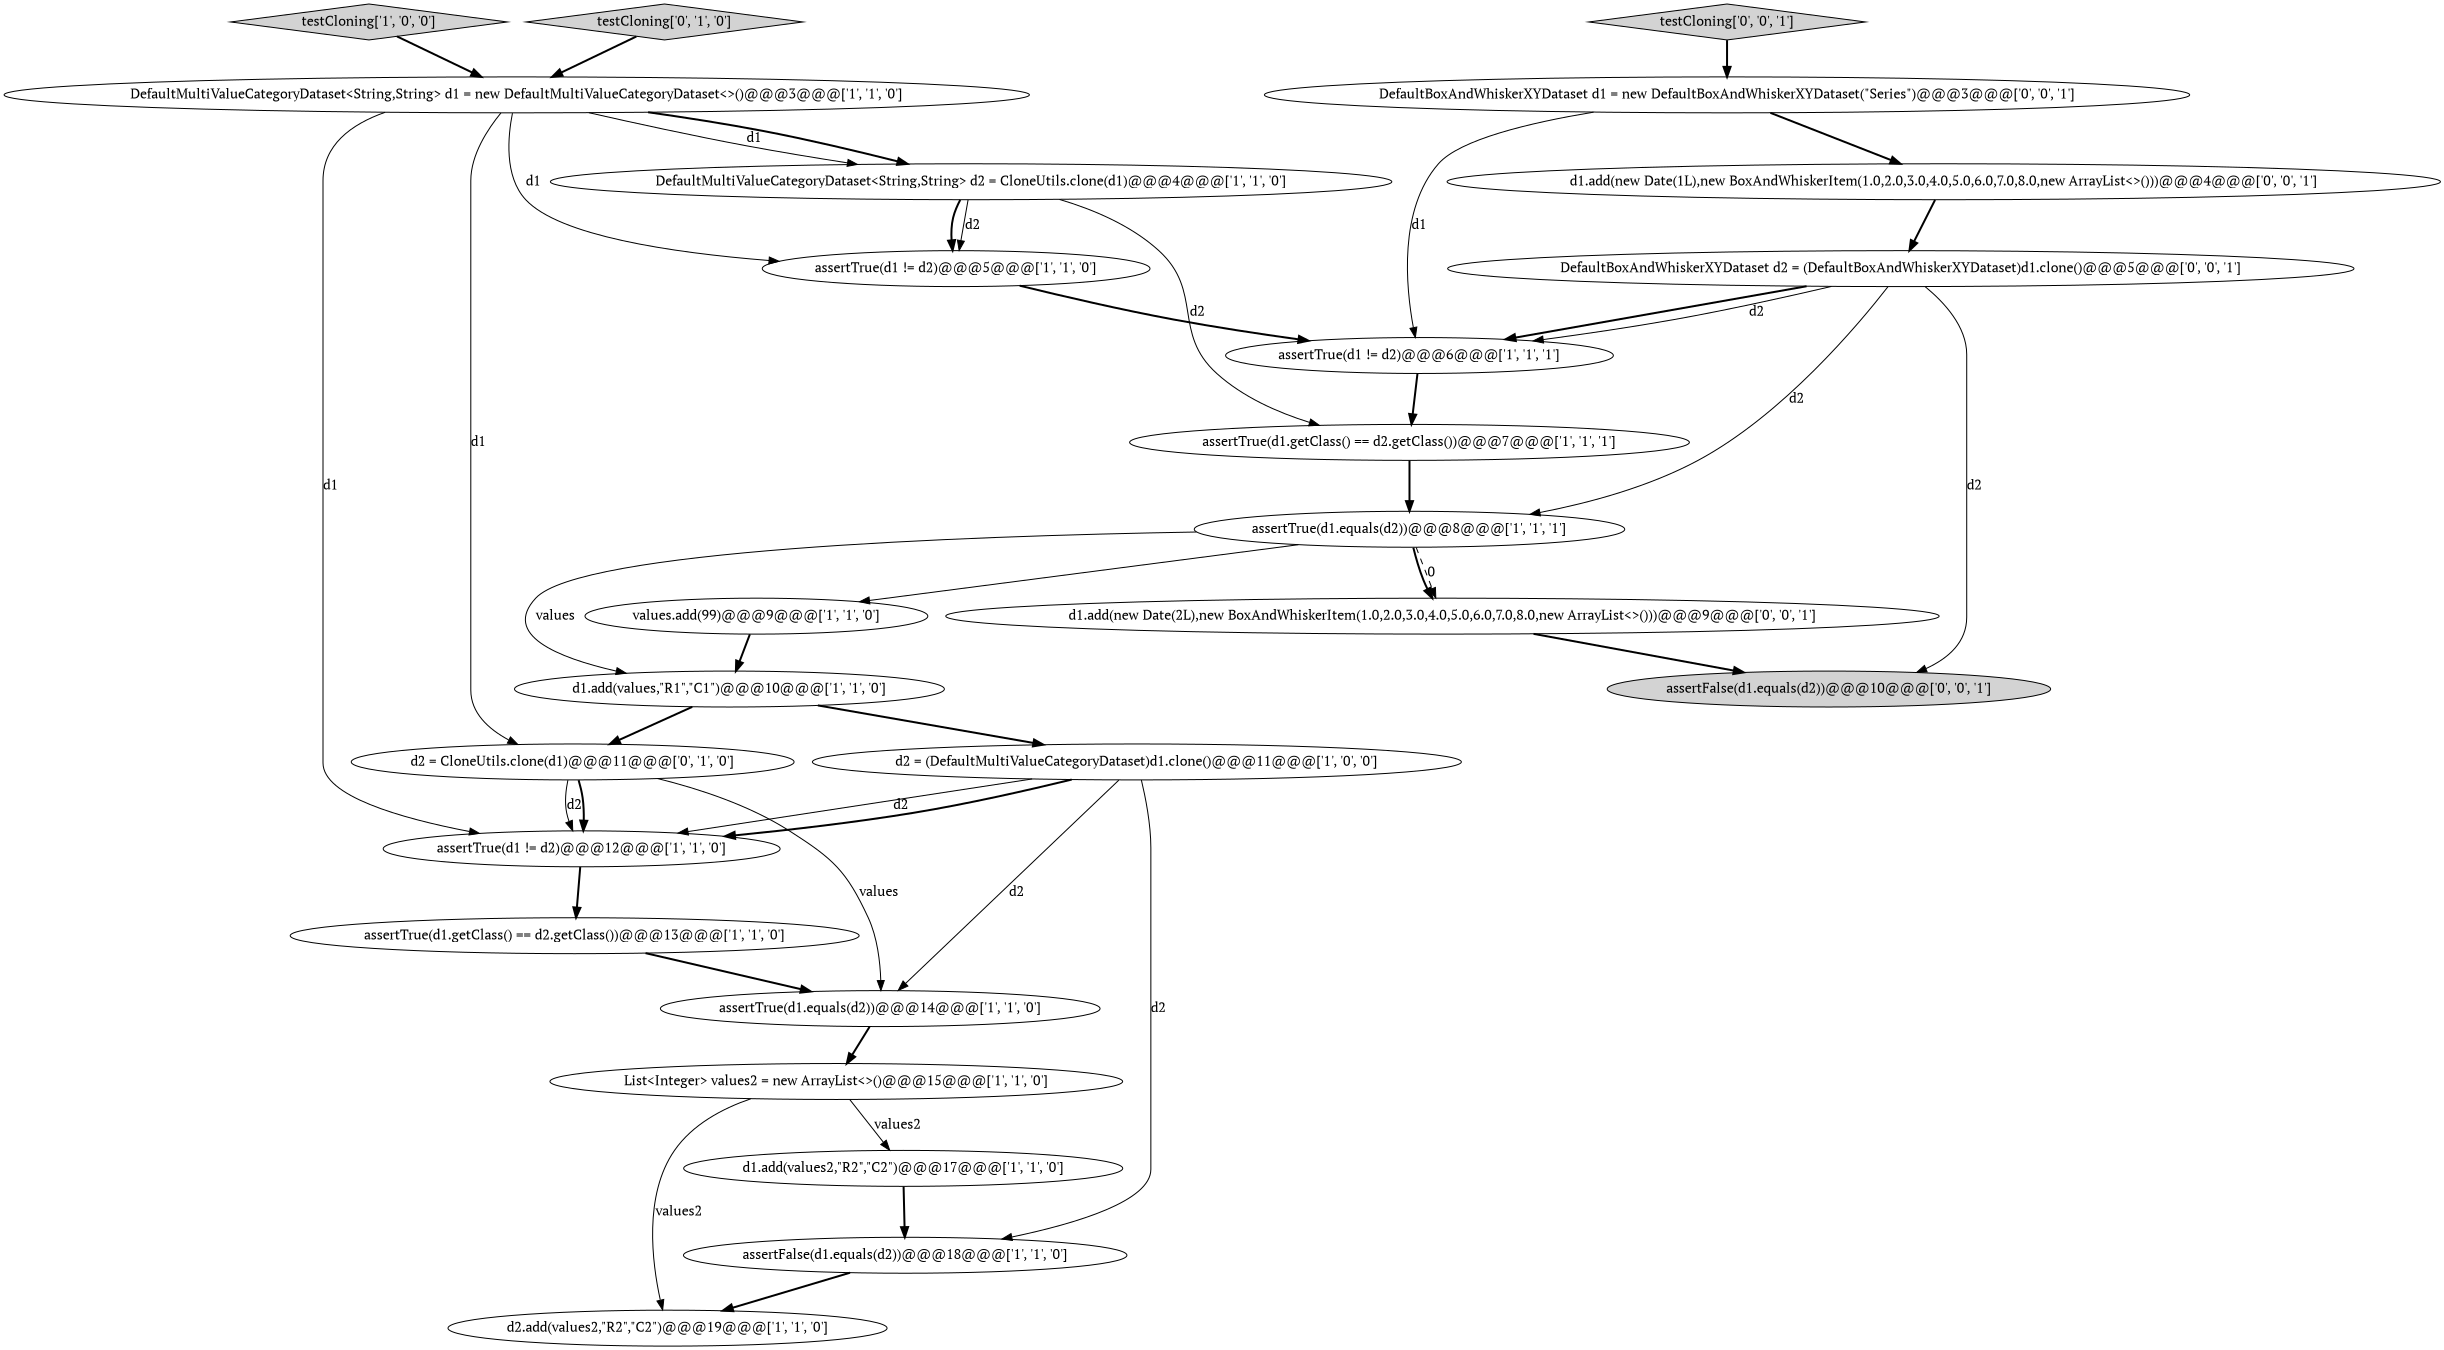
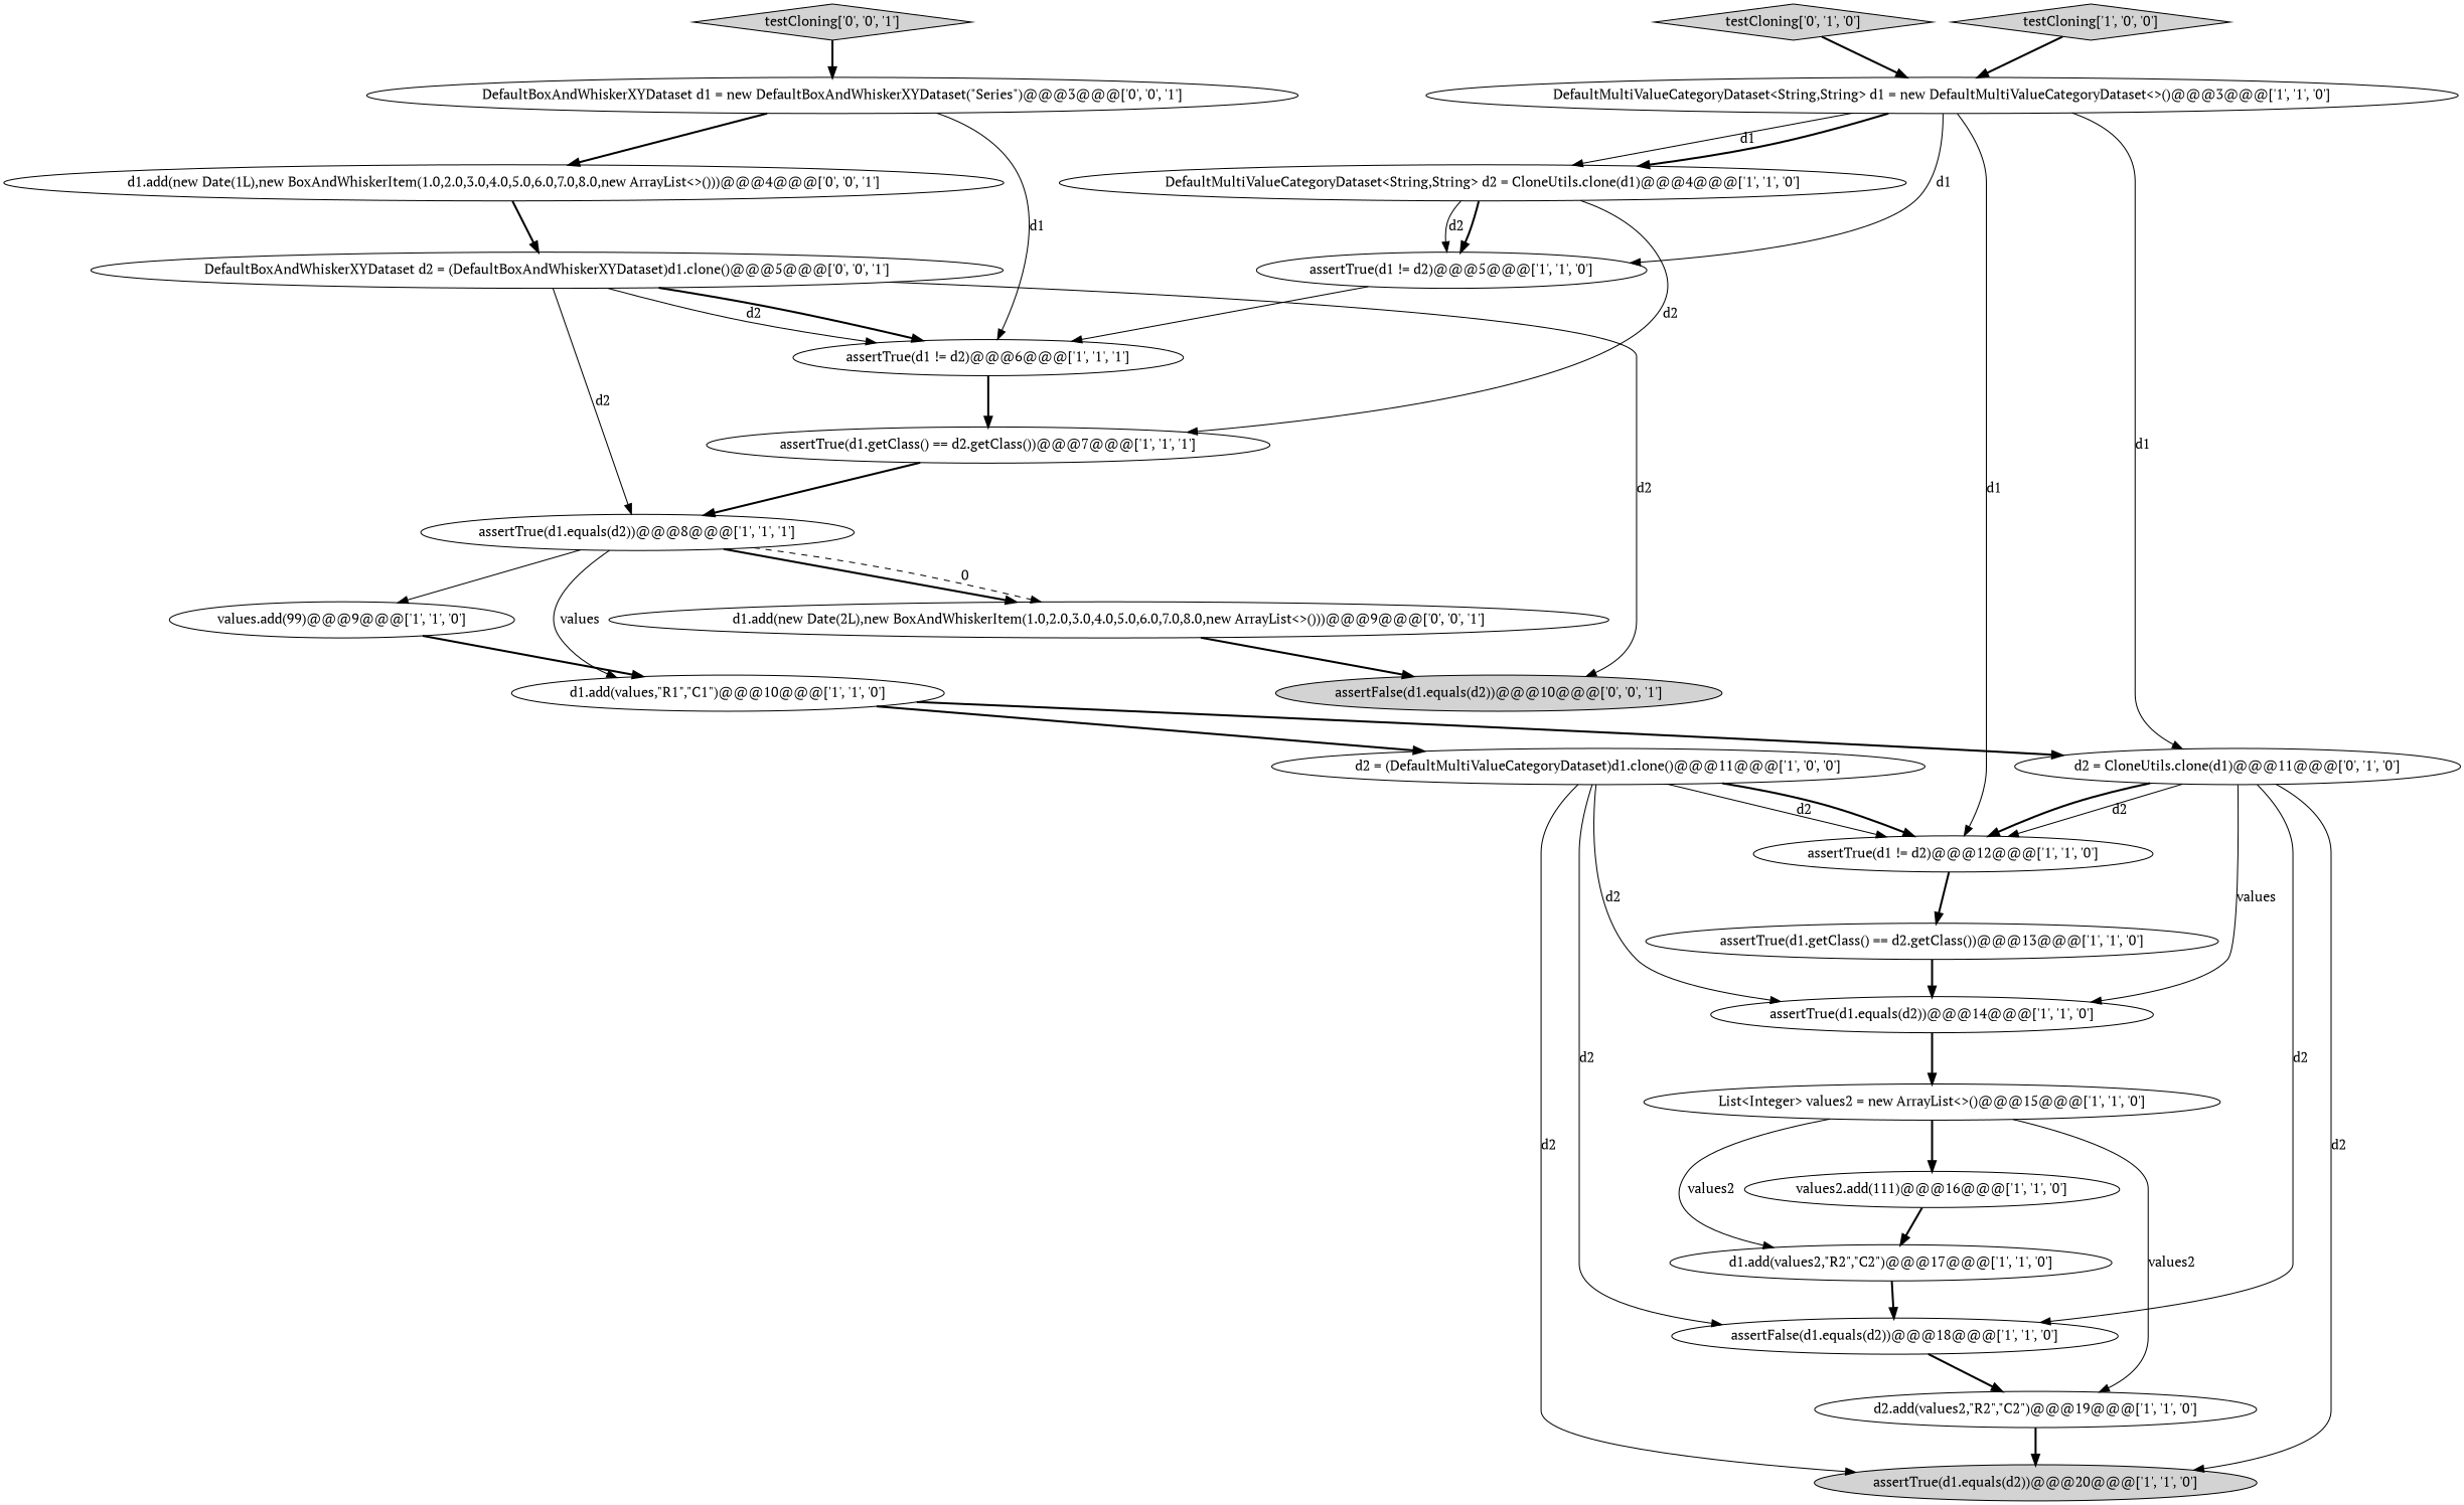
  digraph {
    fontname="PT Serif"
    node [fillcolor=white fontname="PT Serif" shape=ellipse style=filled]
    edge [fontname="PT Serif" style=bold]
    n1 [label="assertTrue(d1.equals(d2))@@@14@@@['1', '1', '0']"]
    n2 [label="List<Integer> values2 = new ArrayList<>()@@@15@@@['1', '1', '0']"]
    n3 [label="d2.add(values2,\"R2\",\"C2\")@@@19@@@['1', '1', '0']"]
    n4 [label="d1.add(values2,\"R2\",\"C2\")@@@17@@@['1', '1', '0']"]
+   n5 [label="values2.add(111)@@@16@@@['1', '1', '0']"]
    n6 [label="d2 = (DefaultMultiValueCategoryDataset)d1.clone()@@@11@@@['1', '0', '0']"]
+   n7 [fillcolor=lightgray label="assertTrue(d1.equals(d2))@@@20@@@['1', '1', '0']"]
    n8 [label="assertFalse(d1.equals(d2))@@@18@@@['1', '1', '0']"]
    n9 [label="assertTrue(d1 != d2)@@@12@@@['1', '1', '0']"]
    n10 [label="assertTrue(d1.getClass() == d2.getClass())@@@13@@@['1', '1', '0']"]
    n11 [label="assertTrue(d1.equals(d2))@@@8@@@['1', '1', '1']"]
    n12 [label="d1.add(values,\"R1\",\"C1\")@@@10@@@['1', '1', '0']"]
    n13 [label="values.add(99)@@@9@@@['1', '1', '0']"]
    n14 [label="d1.add(new Date(2L),new BoxAndWhiskerItem(1.0,2.0,3.0,4.0,5.0,6.0,7.0,8.0,new ArrayList<>()))@@@9@@@['0', '0', '1']"]
    n15 [label="d2 = CloneUtils.clone(d1)@@@11@@@['0', '1', '0']"]
    n16 [fillcolor=lightgray label="assertFalse(d1.equals(d2))@@@10@@@['0', '0', '1']"]
    n17 [label="assertTrue(d1 != d2)@@@5@@@['1', '1', '0']"]
    n18 [label="assertTrue(d1 != d2)@@@6@@@['1', '1', '1']"]
    n19 [label="assertTrue(d1.getClass() == d2.getClass())@@@7@@@['1', '1', '1']"]
    n20 [label="DefaultBoxAndWhiskerXYDataset d2 = (DefaultBoxAndWhiskerXYDataset)d1.clone()@@@5@@@['0', '0', '1']"]
    n21 [label="d1.add(new Date(1L),new BoxAndWhiskerItem(1.0,2.0,3.0,4.0,5.0,6.0,7.0,8.0,new ArrayList<>()))@@@4@@@['0', '0', '1']"]
    n22 [label="DefaultMultiValueCategoryDataset<String,String> d1 = new DefaultMultiValueCategoryDataset<>()@@@3@@@['1', '1', '0']"]
    n23 [label="DefaultMultiValueCategoryDataset<String,String> d2 = CloneUtils.clone(d1)@@@4@@@['1', '1', '0']"]
    n24 [fillcolor=lightgray label="testCloning['0', '0', '1']" shape=diamond]
    n25 [label="DefaultBoxAndWhiskerXYDataset d1 = new DefaultBoxAndWhiskerXYDataset(\"Series\")@@@3@@@['0', '0', '1']"]
    n26 [fillcolor=lightgray label="testCloning['1', '0', '0']" shape=diamond]
    n27 [fillcolor=lightgray label="testCloning['0', '1', '0']" shape=diamond]
    n1 -> n2
    n2 -> n3 [label=values2 style=solid]
    n2 -> n4 [label=values2 style=solid]
+   n2 -> n5
+   n3 -> n7
    n4 -> n8
+   n5 -> n4
    n6 -> n1 [label=d2 style=solid]
+   n6 -> n7 [label=d2 style=solid]
    n6 -> n8 [label=d2 style=solid]
    n6 -> n9 [label=d2 style=solid]
    n6 -> n9
    n8 -> n3
    n9 -> n10
    n10 -> n1
    n11 -> n12 [label=values style=solid]
    n11 -> n13 [style=solid]
    n11 -> n14
    n11 -> n14 [label=0 style=dashed]
    n12 -> n6
    n12 -> n15
    n13 -> n12
    n14 -> n16
    n15 -> n1 [label=values style=solid]
+   n15 -> n7 [label=d2 style=solid]
+   n15 -> n8 [label=d2 style=solid]
    n15 -> n9 [label=d2 style=solid]
    n15 -> n9
-   n17 -> n18
+   n17 -> n18 [style=solid]
    n18 -> n19
    n19 -> n11
    n20 -> n11 [label=d2 style=solid]
    n20 -> n16 [label=d2 style=solid]
    n20 -> n18
    n20 -> n18 [label=d2 style=solid]
    n21 -> n20
    n22 -> n9 [label=d1 style=solid]
    n22 -> n15 [label=d1 style=solid]
    n22 -> n17 [label=d1 style=solid]
    n22 -> n23 [label=d1 style=solid]
    n22 -> n23
    n23 -> n17
    n23 -> n17 [label=d2 style=solid]
    n23 -> n19 [label=d2 style=solid]
    n24 -> n25
    n25 -> n18 [label=d1 style=solid]
    n25 -> n21
    n26 -> n22
    n27 -> n22
  }
